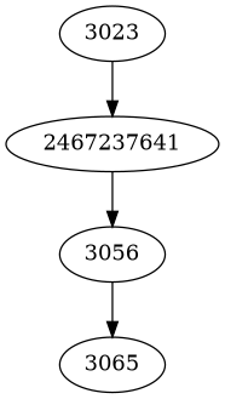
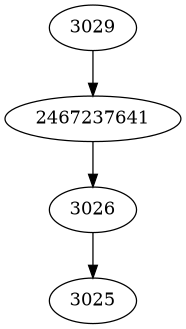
  strict digraph {
    2467237641
-   3026 [label=3056]
-   3025 [label=3065]
-   3023
+   3026
+   3025
+   3023 [label=3029]
    2467237641 -> 3026
    3026 -> 3025
    3023 -> 2467237641
  }
